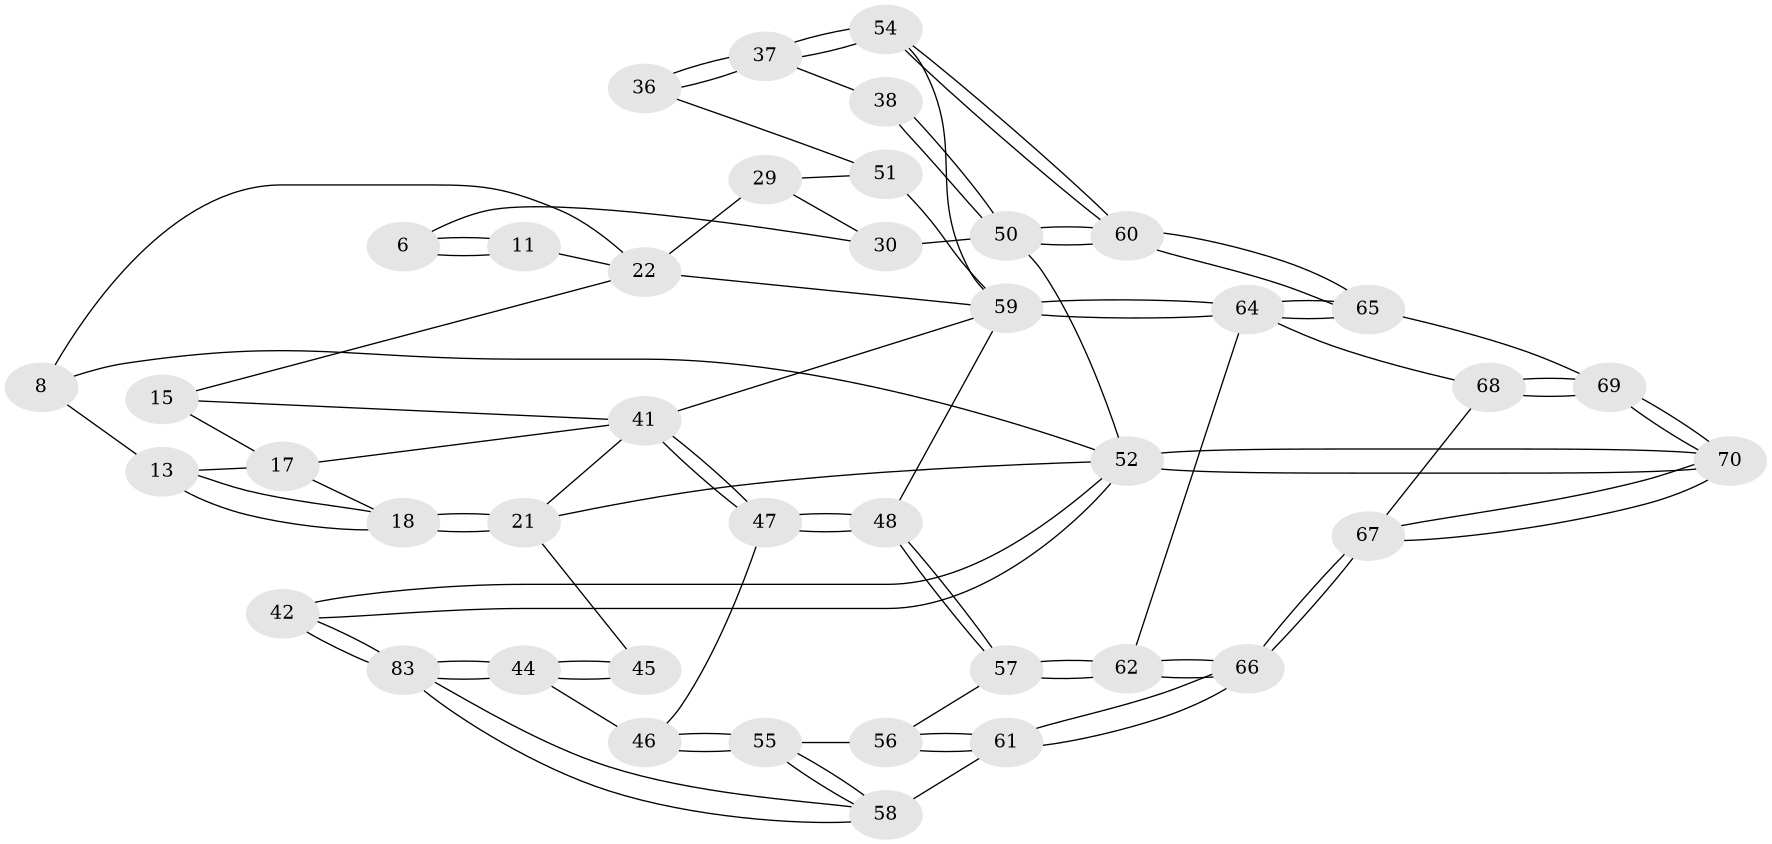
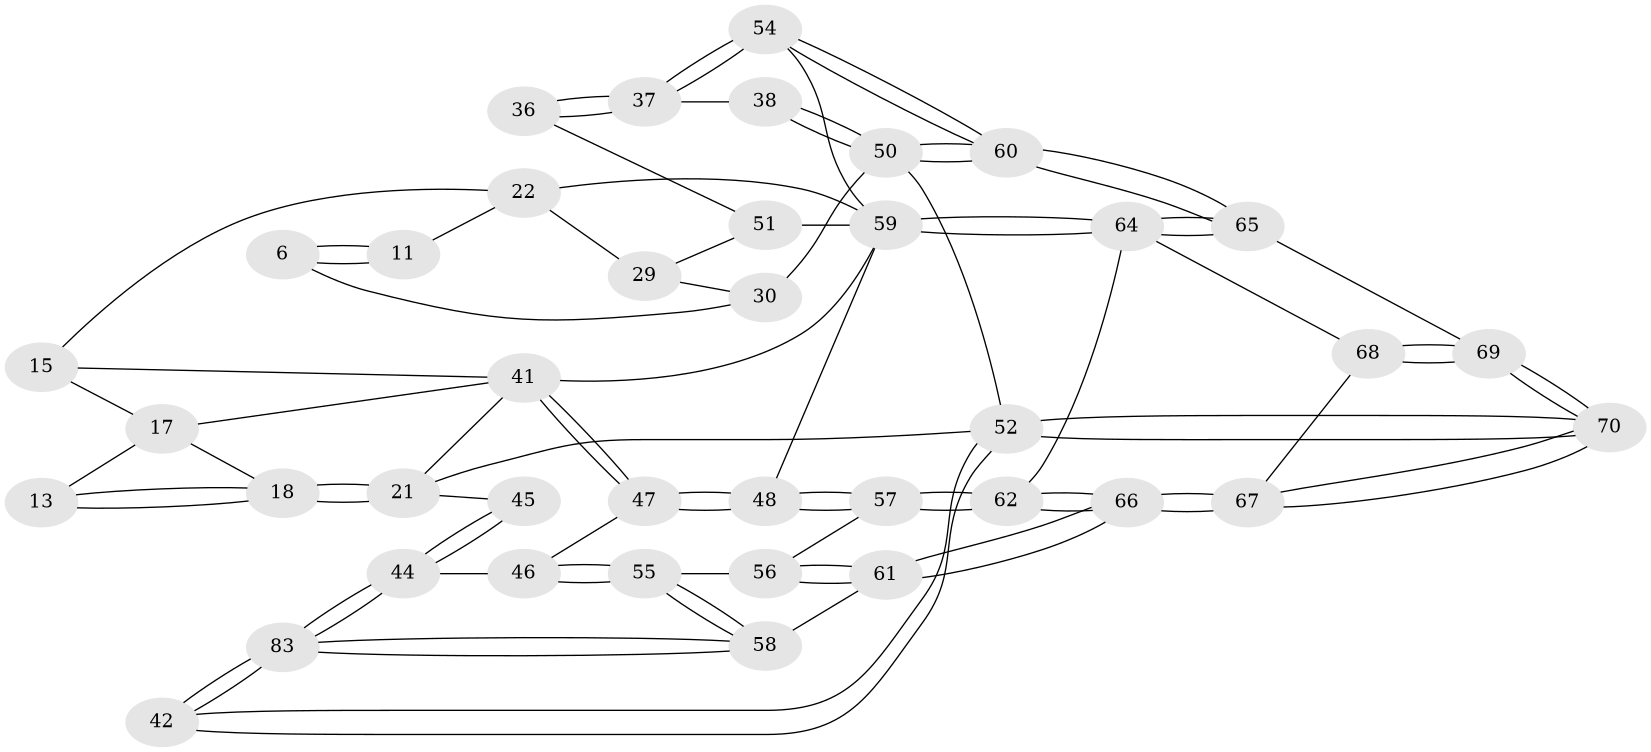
  graph {
    rankdir=LR
    node [color=gray90 style=filled]
    11 [super="+7"]
    6
    30 [super="+24"]
    22 [super="+10+16"]
    50 [super="+4+34"]
-   8 [super="+1+2"]
    13 [super="+12"]
    52 [super="+3+19"]
    17 [super="+14"]
    18
    29 [super="+23"]
    59 [super="+53+49"]
    70
    41 [super="+35+28+27"]
    21 [super="+20"]
    15
    47
    45 [super="+39"]
    51 [super="+32+33"]
    64 [super="+63"]
    60
    36
    37
    38
    54
    48
    42
    n28 [label=83]
    44
    58
    46
    61
    55
    56
    57
    62
    65
    66
    68
    69
    67
    11 -- 22
    6 -- 11 [weight=2]
    6 -- 11
    6 -- 30
    30 -- 50 [weight=2]
    22 -- 29
    22 -- 59 [weight=2]
    50 -- 52 [weight=2]
    50 -- 60
    50 -- 60
-   8 -- 22
-   8 -- 13 [weight=2]
-   8 -- 52
    13 -- 17
    13 -- 18
    13 -- 18
    52 -- 70
    52 -- 70
    17 -- 18
    17 -- 41
    18 -- 21
    18 -- 21
    29 -- 30 [weight=2]
    29 -- 51
    59 -- 64
    59 -- 64
    41 -- 59
    41 -- 47
    41 -- 47
    21 -- 52
    21 -- 41
    21 -- 45
    15 -- 22
    15 -- 17
    15 -- 41
    47 -- 48
    47 -- 48
    51 -- 59 [weight=2]
    64 -- 65
    64 -- 65
    64 -- 68
    60 -- 65
    60 -- 65
    36 -- 51 [weight=2]
    36 -- 37
    36 -- 37
    37 -- 38
    37 -- 54
    37 -- 54
    38 -- 50 [weight=2]
    38 -- 50
    54 -- 59
    54 -- 60
    54 -- 60
    48 -- 59
    48 -- 57
    48 -- 57
    42 -- 52 [weight=2]
    42 -- 52
    42 -- n28
    42 -- n28
    n28 -- 44
    n28 -- 44
    n28 -- 58
    n28 -- 58
    44 -- 45
    44 -- 45
    44 -- 46
    58 -- 61
    46 -- 47
    46 -- 55
    46 -- 55
    61 -- 66
    61 -- 66
    55 -- 58
    55 -- 58
    55 -- 56
    56 -- 61
    56 -- 61
    56 -- 57
    57 -- 62
    57 -- 62
    62 -- 64
    62 -- 66
    62 -- 66
    65 -- 69
    66 -- 67
    66 -- 67
    68 -- 69
    68 -- 69
    69 -- 70
    69 -- 70
    67 -- 70
    67 -- 70
    67 -- 68
  }
